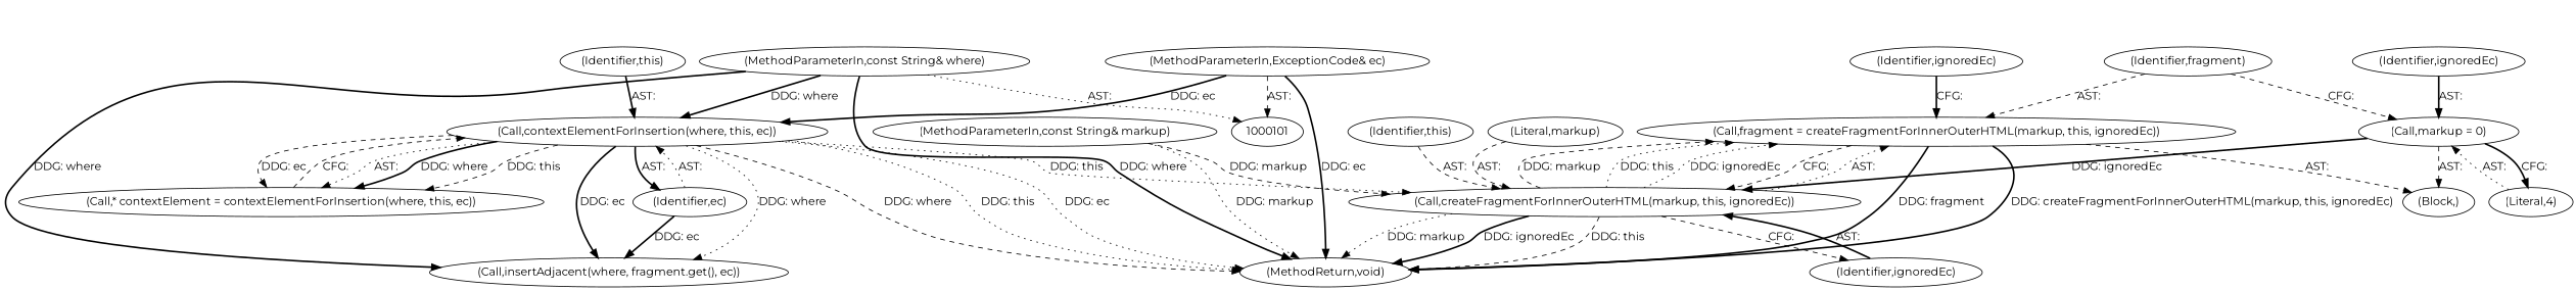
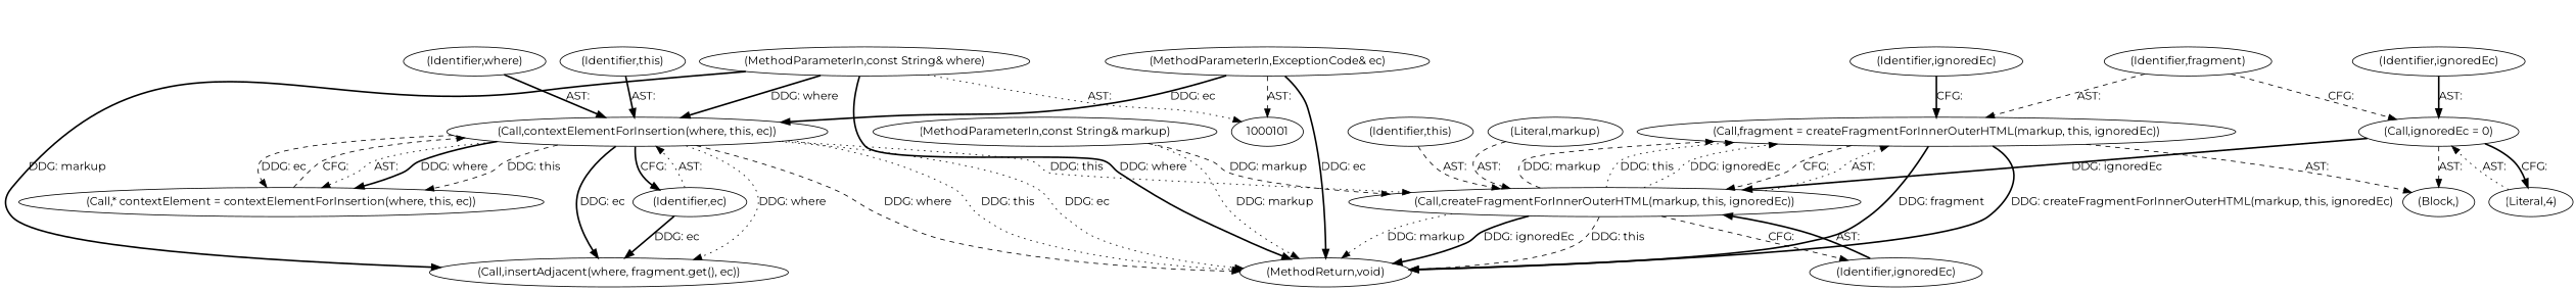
  digraph {
    fontname=Montserrat
    node [fontname=Montserrat]
    edge [fontname=Montserrat style=bold]
    n1 [label="(Call,fragment = createFragmentForInnerOuterHTML(markup, this, ignoredEc))"]
    n2 [label="(Call,createFragmentForInnerOuterHTML(markup, this, ignoredEc))"]
    n3 [label="(Block,)"]
    n4 [label="(MethodReturn,void)"]
    n5 [label="(Identifier,ignoredEc)"]
    n6 [label="(MethodParameterIn,const String& markup)"]
    n7 [label="(Call,contextElementForInsertion(where, this, ec))"]
    n8 [label="(Identifier,ec)"]
    n9 [label="(Call,* contextElement = contextElementForInsertion(where, this, ec))"]
    n10 [label="(Call,insertAdjacent(where, fragment.get(), ec))"]
    n11 [label="(MethodParameterIn,const String& where)"]
    1000101
    n13 [label="(MethodParameterIn,ExceptionCode& ec)"]
-   n14 [label="(Call,markup = 0)"]
+   n14 [label="(Call,ignoredEc = 0)"]
    n15 [label="(Literal,4)"]
    n16 [label="(Identifier,fragment)"]
    n17 [label="(Identifier,ignoredEc)"]
    n18 [label="(Identifier,this)"]
    n19 [label="(Literal,markup)"]
+   n20 [label="(Identifier,where)"]
    n21 [label="(Identifier,ignoredEc)"]
    n22 [label="(Identifier,this)"]
    n1 -> n2 [label="CFG: " style=dashed]
    n1 -> n3 [label="AST: " style=dashed]
    n1 -> n4 [label="DDG: fragment"]
    n1 -> n4 [label="DDG: createFragmentForInnerOuterHTML(markup, this, ignoredEc)"]
    n2 -> n1 [label="AST: " style=dotted]
    n2 -> n1 [label="DDG: markup" style=dashed]
    n2 -> n1 [label="DDG: this" style=dotted]
    n2 -> n1 [label="DDG: ignoredEc" style=dotted]
    n2 -> n4 [label="DDG: this" style=dashed]
    n2 -> n4 [label="DDG: markup" style=dotted]
    n2 -> n4 [label="DDG: ignoredEc"]
    n2 -> n5 [label="CFG: " style=dashed]
    n5 -> n2 [label="AST: "]
    n6 -> n2 [label="DDG: markup" style=dashed]
    n6 -> n4 [label="DDG: markup" style=dotted]
    n7 -> n2 [label="DDG: this" style=dotted]
    n7 -> n4 [label="DDG: where" style=dashed]
    n7 -> n4 [label="DDG: this" style=dotted]
    n7 -> n4 [label="DDG: ec" style=dotted]
-   n7 -> n8 [label="AST: "]
+   n7 -> n8 [label="CFG: "]
    n7 -> n9 [label="AST: " style=dotted]
    n7 -> n9 [label="DDG: where"]
    n7 -> n9 [label="DDG: this" style=dashed]
    n7 -> n9 [label="DDG: ec" style=dashed]
    n7 -> n10 [label="DDG: where" style=dotted]
    n7 -> n10 [label="DDG: ec"]
    n8 -> n7 [label="AST: " style=dotted]
    n8 -> n10 [label="DDG: ec"]
    n9 -> n7 [label="CFG: " style=dashed]
    n11 -> n4 [label="DDG: where"]
    n11 -> n7 [label="DDG: where"]
-   n11 -> n10 [label="DDG: where"]
+   n11 -> n10 [label="DDG: markup"]
    n11 -> 1000101 [label="AST: " style=dotted]
    n13 -> n4 [label="DDG: ec"]
    n13 -> n7 [label="DDG: ec"]
    n13 -> 1000101 [label="AST: " style=dashed]
    n14 -> n2 [label="DDG: ignoredEc"]
    n14 -> n3 [label="AST: " style=dashed]
    n14 -> n15 [label="CFG: "]
    n15 -> n14 [label="AST: " style=dotted]
    n16 -> n1 [label="AST: " style=dashed]
    n16 -> n14 [label="CFG: " style=dashed]
    n17 -> n1 [label="CFG: "]
    n18 -> n2 [label="AST: " style=dashed]
    n19 -> n2 [label="AST: " style=dashed]
+   n20 -> n7 [label="AST: "]
    n21 -> n14 [label="AST: "]
    n22 -> n7 [label="AST: "]
  }
